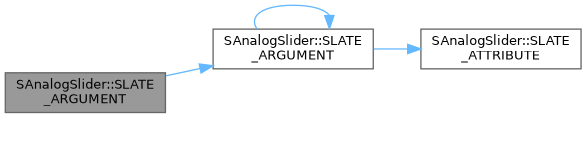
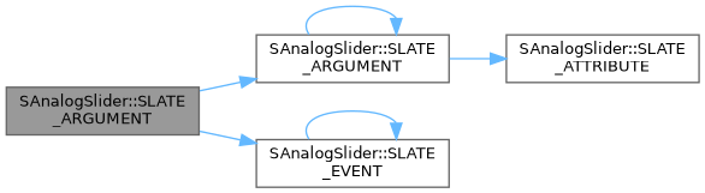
  digraph {
    rankdir=LR
    node [color=grey40 fillcolor=white fontname=Helvetica fontsize=10 shape=box style=filled]
    edge [color=steelblue1 fontname=Helvetica fontsize=10 labelfontname=Helvetica labelfontsize=10 style=solid]
    n1 [color=gray40 fillcolor=grey60 fontcolor=black height=0.2 label="SAnalogSlider::SLATE\l_ARGUMENT" width=0.4]
    n2 [height=0.2 label="SAnalogSlider::SLATE\l_ARGUMENT" width=0.4]
+   n3 [height=0.2 label="SAnalogSlider::SLATE\l_EVENT" width=0.4]
    n4 [height=0.2 label="SAnalogSlider::SLATE\l_ATTRIBUTE" width=0.4]
    n1 -> n2
+   n1 -> n3
    n2 -> n2
    n2 -> n4
+   n3 -> n3
  }
